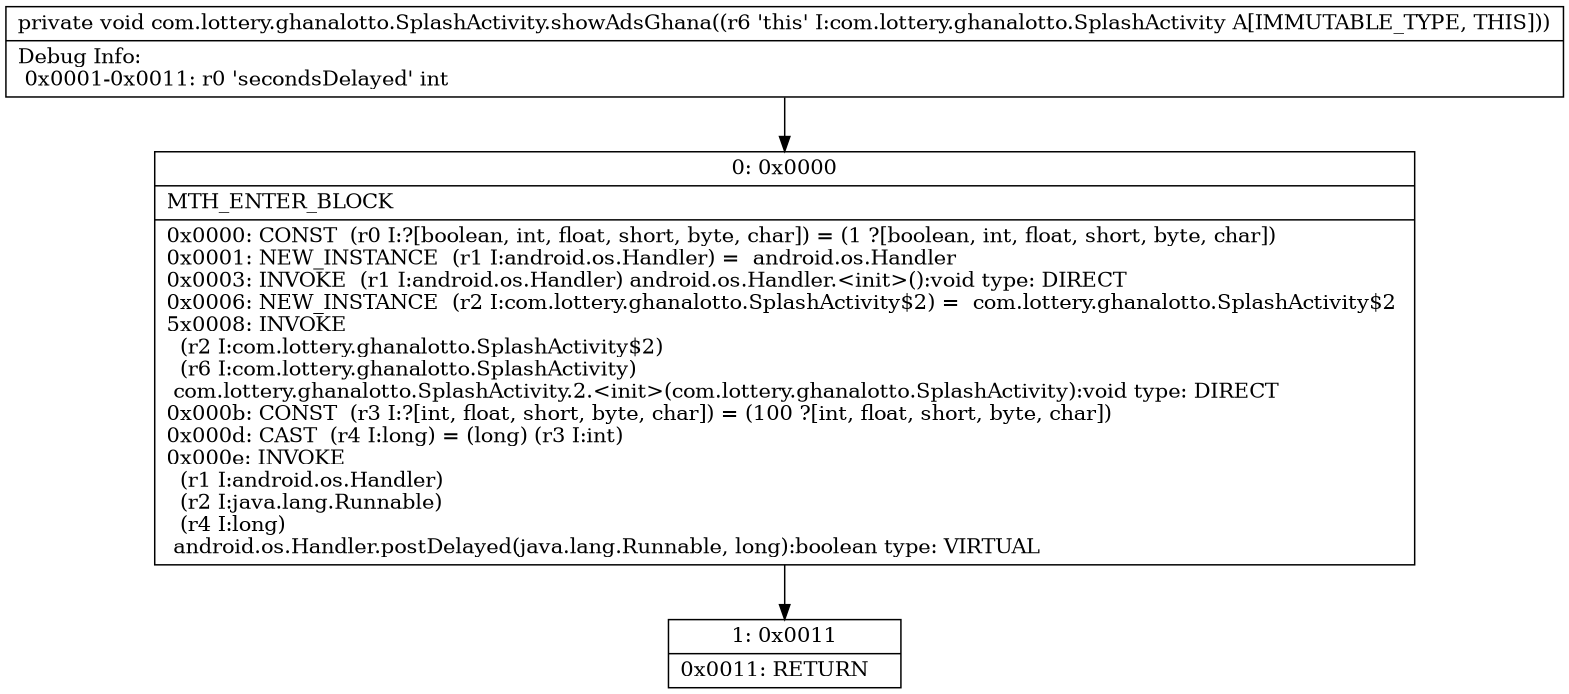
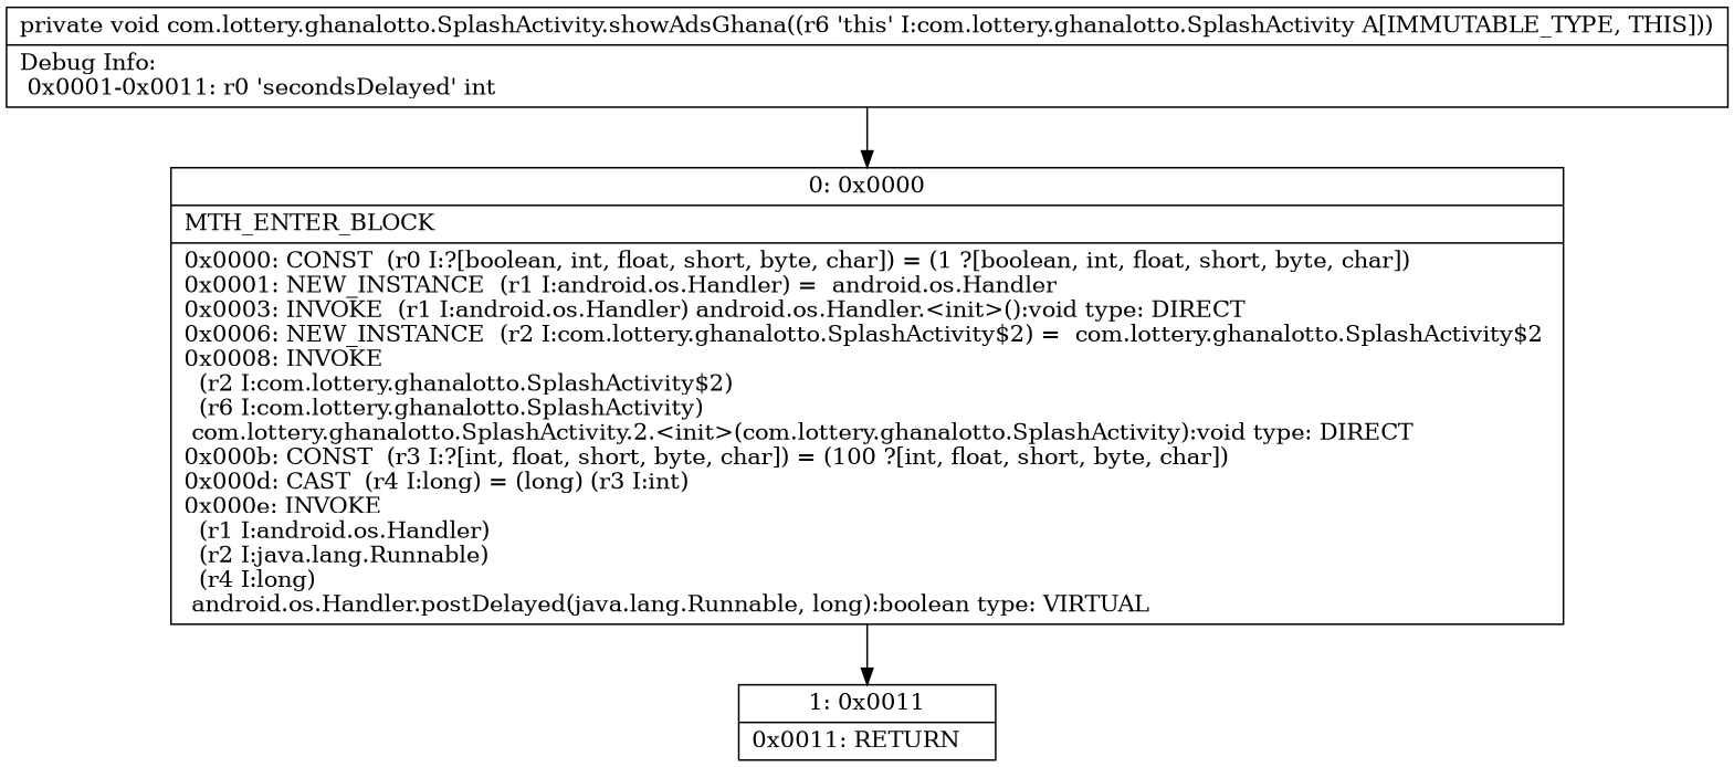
  digraph {
    node [shape=record]
-   n1 [label="{0\:\ 0x0000|MTH_ENTER_BLOCK\l|0x0000: CONST  (r0 I:?[boolean, int, float, short, byte, char]) = (1 ?[boolean, int, float, short, byte, char]) \l0x0001: NEW_INSTANCE  (r1 I:android.os.Handler) =  android.os.Handler \l0x0003: INVOKE  (r1 I:android.os.Handler) android.os.Handler.\<init\>():void type: DIRECT \l0x0006: NEW_INSTANCE  (r2 I:com.lottery.ghanalotto.SplashActivity$2) =  com.lottery.ghanalotto.SplashActivity$2 \l5x0008: INVOKE  \l  (r2 I:com.lottery.ghanalotto.SplashActivity$2)\l  (r6 I:com.lottery.ghanalotto.SplashActivity)\l com.lottery.ghanalotto.SplashActivity.2.\<init\>(com.lottery.ghanalotto.SplashActivity):void type: DIRECT \l0x000b: CONST  (r3 I:?[int, float, short, byte, char]) = (100 ?[int, float, short, byte, char]) \l0x000d: CAST  (r4 I:long) = (long) (r3 I:int) \l0x000e: INVOKE  \l  (r1 I:android.os.Handler)\l  (r2 I:java.lang.Runnable)\l  (r4 I:long)\l android.os.Handler.postDelayed(java.lang.Runnable, long):boolean type: VIRTUAL \l}"]
+   n1 [label="{0\:\ 0x0000|MTH_ENTER_BLOCK\l|0x0000: CONST  (r0 I:?[boolean, int, float, short, byte, char]) = (1 ?[boolean, int, float, short, byte, char]) \l0x0001: NEW_INSTANCE  (r1 I:android.os.Handler) =  android.os.Handler \l0x0003: INVOKE  (r1 I:android.os.Handler) android.os.Handler.\<init\>():void type: DIRECT \l0x0006: NEW_INSTANCE  (r2 I:com.lottery.ghanalotto.SplashActivity$2) =  com.lottery.ghanalotto.SplashActivity$2 \l0x0008: INVOKE  \l  (r2 I:com.lottery.ghanalotto.SplashActivity$2)\l  (r6 I:com.lottery.ghanalotto.SplashActivity)\l com.lottery.ghanalotto.SplashActivity.2.\<init\>(com.lottery.ghanalotto.SplashActivity):void type: DIRECT \l0x000b: CONST  (r3 I:?[int, float, short, byte, char]) = (100 ?[int, float, short, byte, char]) \l0x000d: CAST  (r4 I:long) = (long) (r3 I:int) \l0x000e: INVOKE  \l  (r1 I:android.os.Handler)\l  (r2 I:java.lang.Runnable)\l  (r4 I:long)\l android.os.Handler.postDelayed(java.lang.Runnable, long):boolean type: VIRTUAL \l}"]
    n2 [label="{1\:\ 0x0011|0x0011: RETURN   \l}"]
    n3 [label="{private void com.lottery.ghanalotto.SplashActivity.showAdsGhana((r6 'this' I:com.lottery.ghanalotto.SplashActivity A[IMMUTABLE_TYPE, THIS]))  | Debug Info:\l  0x0001\-0x0011: r0 'secondsDelayed' int\l}"]
    n1 -> n2
    n3 -> n1
  }
